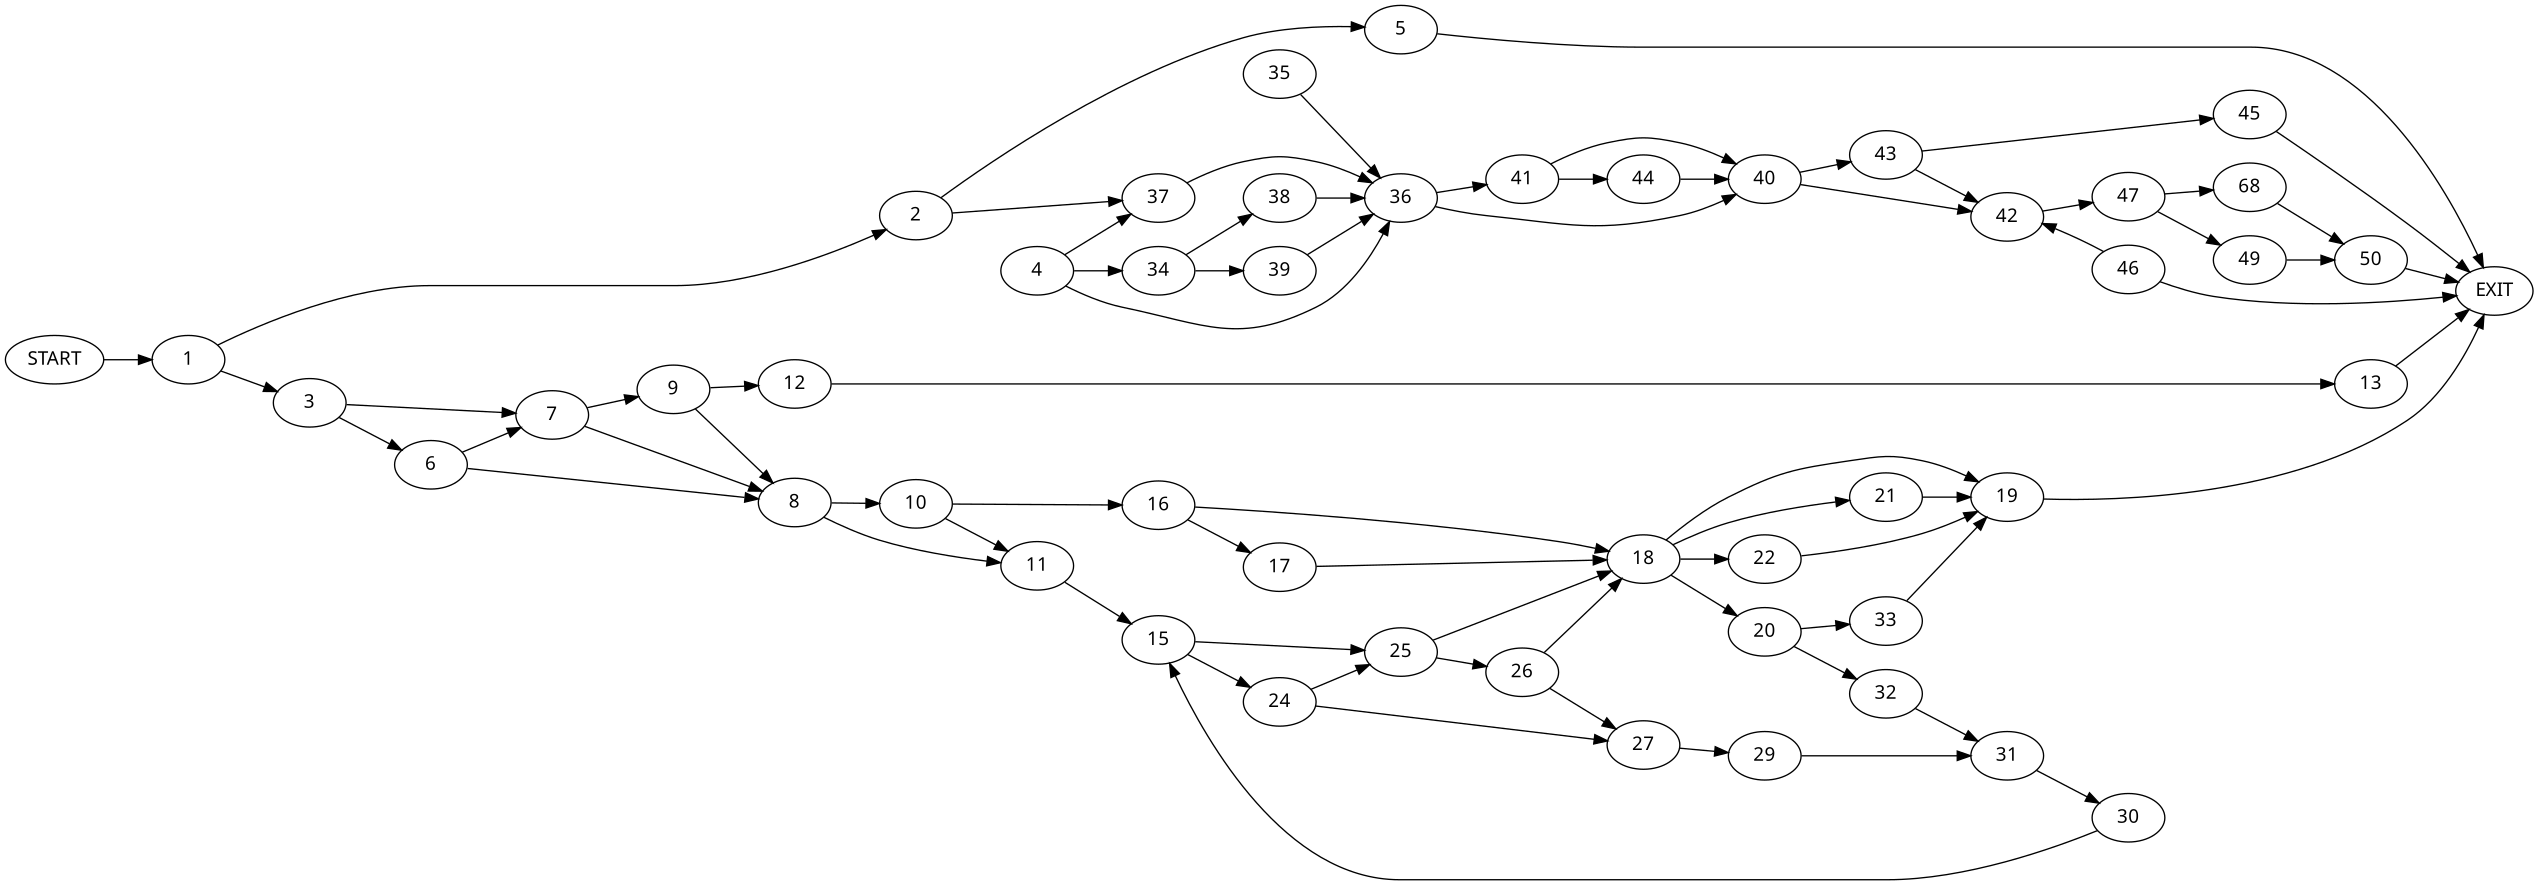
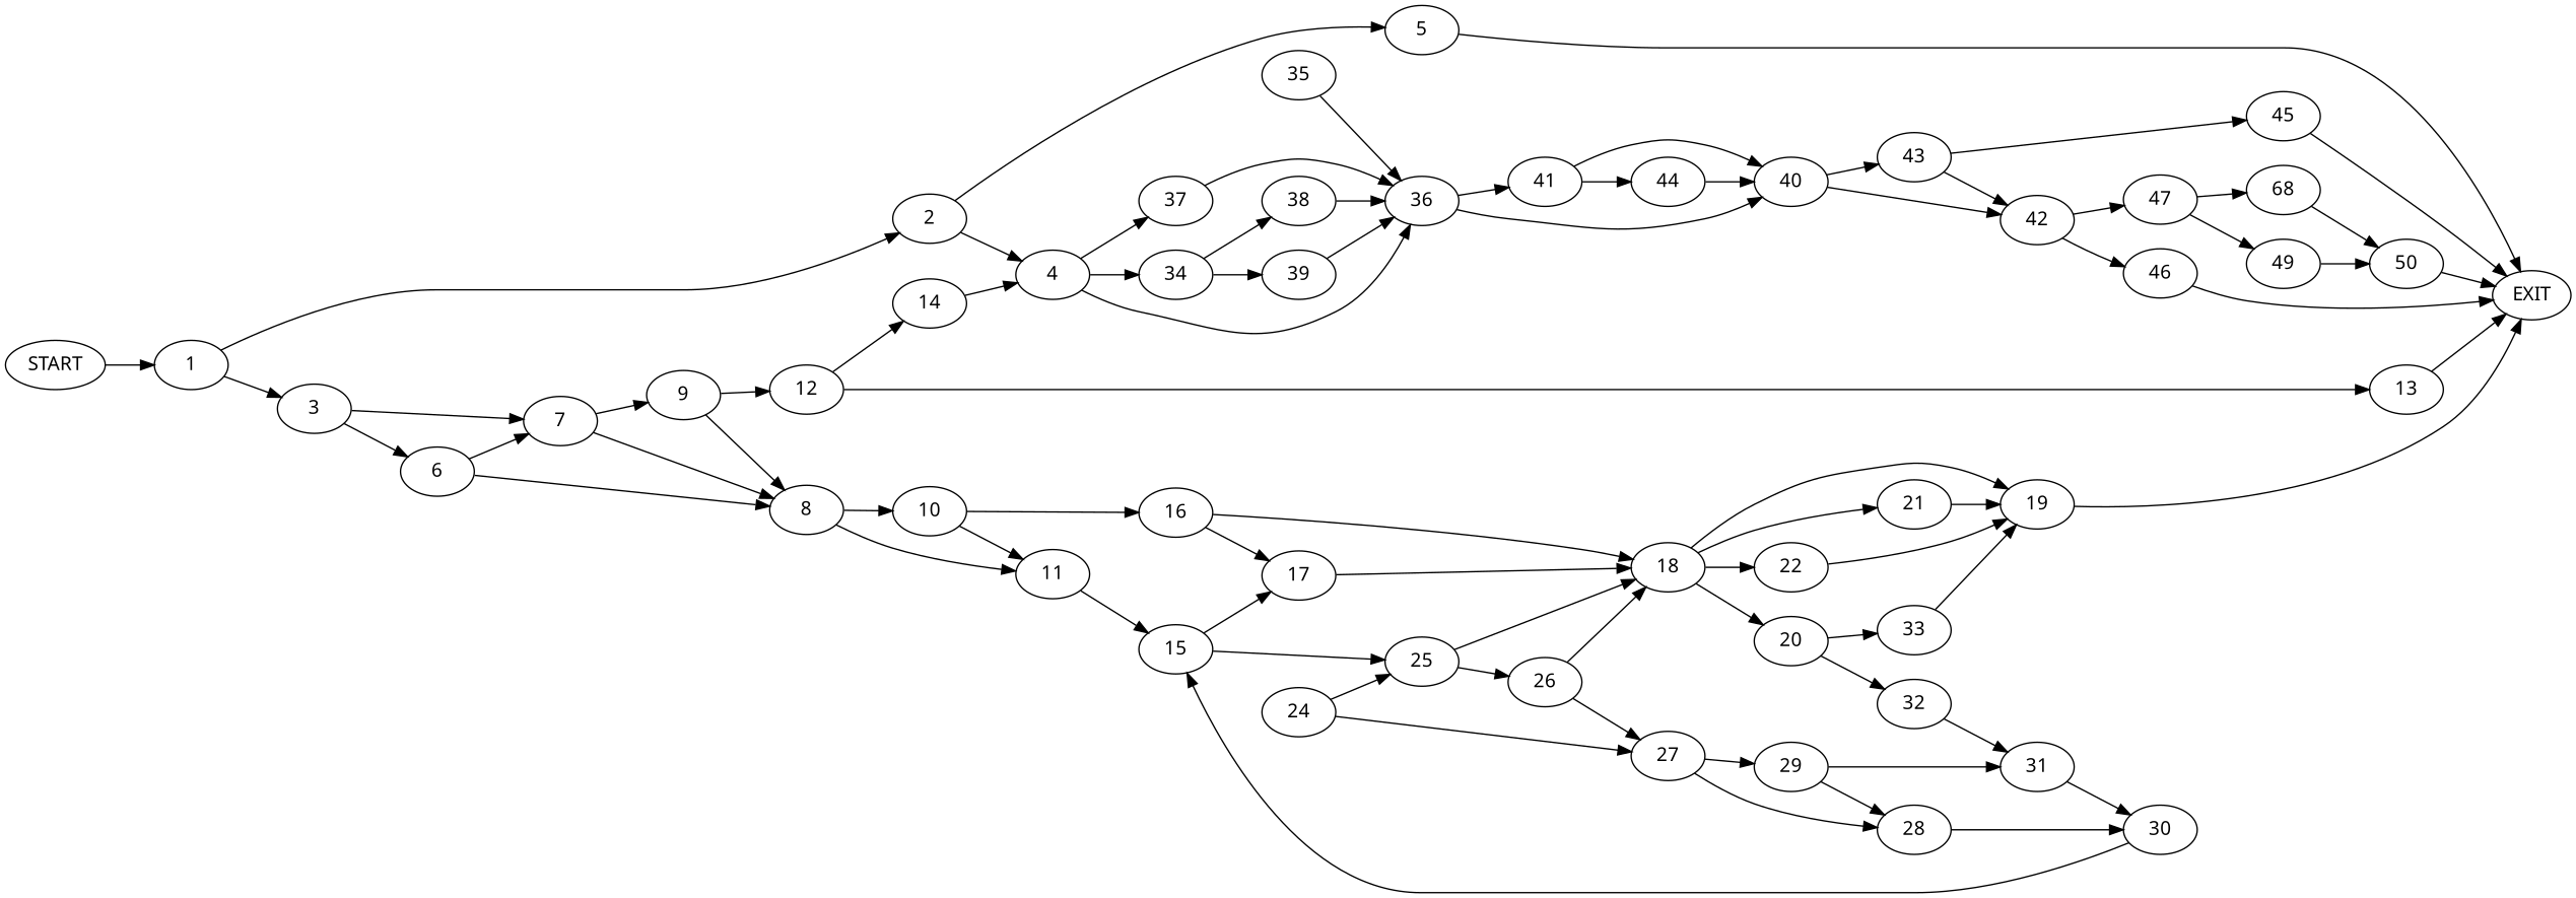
  digraph {
    fontname="Noto Sans"
    rankdir=LR
    node [fontname="Noto Sans"]
    edge [fontname="Noto Sans"]
    n1 [label=START]
    1
    2
    3
    n5 [label=EXIT]
    4
    5
    6
    7
    34
    36
    37
    8
    9
    38
    39
    35
    40
    41
    10
    11
    12
    16
    15
    13
+   14
    17
    18
    24
    25
    27
    26
    19
    20
    21
    22
    32
    33
    31
+   28
    29
    30
    42
    43
    44
    46
    47
    45
    n49 [label=68]
    49
    50
    n1 -> 1
    1 -> 2
    1 -> 3
-   2 -> 37
+   2 -> 4
    2 -> 5
    3 -> 6
    3 -> 7
    4 -> 34
    4 -> 36
    4 -> 37
    5 -> n5
    6 -> 7
    6 -> 8
    7 -> 8
    7 -> 9
    34 -> 38
    34 -> 39
    36 -> 40
    36 -> 41
    37 -> 36
    8 -> 10
    8 -> 11
    9 -> 8
    9 -> 12
    38 -> 36
    39 -> 36
    35 -> 36
    40 -> 42
    40 -> 43
    41 -> 40
    41 -> 44
    10 -> 11
    10 -> 16
    11 -> 15
    12 -> 13
+   12 -> 14
    16 -> 17
    16 -> 18
-   15 -> 24
+   15 -> 17
    15 -> 25
    13 -> n5
+   14 -> 4
    17 -> 18
    18 -> 19
    18 -> 20
    18 -> 21
    18 -> 22
    24 -> 25
    24 -> 27
    25 -> 18
    25 -> 26
+   27 -> 28
    27 -> 29
    26 -> 18
    26 -> 27
    19 -> n5
    20 -> 32
    20 -> 33
    21 -> 19
    22 -> 19
    32 -> 31
    33 -> 19
    31 -> 30
+   28 -> 30
    29 -> 31
+   29 -> 28
    30 -> 15
-   46 -> 42
+   42 -> 46
    42 -> 47
    43 -> 42
    43 -> 45
    44 -> 40
    46 -> n5
    47 -> n49
    47 -> 49
    45 -> n5
    n49 -> 50
    49 -> 50
    50 -> n5
  }
